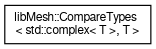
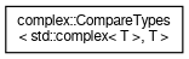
  digraph {
    rankdir=LR
-   n1 [color=black fillcolor=white fontname=FreeSans fontsize=10 height=0.2 label="libMesh::CompareTypes\l\< std::complex\< T \>, T \>" shape=record style=filled width=0.4]
+   n1 [color=black fillcolor=white fontname=FreeSans fontsize=10 height=0.2 label="complex::CompareTypes\l\< std::complex\< T \>, T \>" shape=record style=filled width=0.4]
  }
